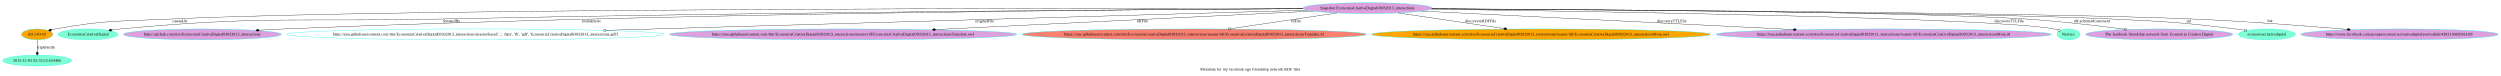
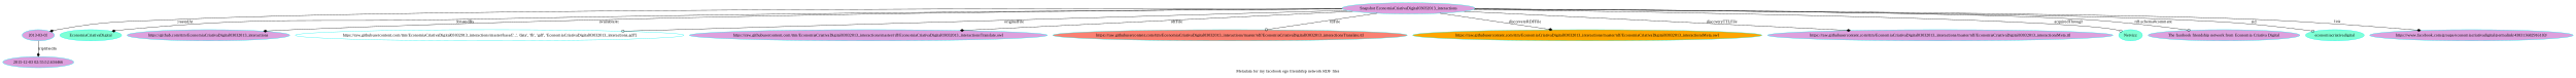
  digraph {
    fontname="Liberation Serif"
    label="Metadata for my facebook ego friendship network RDF files"
    node [color="#02F3F1" fillcolor=plum fontname="Liberation Serif" style=filled]
    edge [arrowhead=diamond fontname="Liberation Serif"]
    "Snapshot EconomiaCriativaDigital03032013_interactions" [color="#02F3DD"]
-   n2 [fillcolor=orange label="2013-03-03"]
+   n2 [label="2013-03-03"]
    n3 [fillcolor=aquamarine label=EconomiaCriativaDigital]
    n4 [label="https://github.com/ttm/EconomiaCriativaDigital03032013_interactions"]
    n5 [fillcolor=white label="https://raw.githubusercontent.com/ttm/EconomiaCriativaDigital03032013_interactions/master/base/['..', 'data', 'fb', 'gdf', 'EconomiaCriativaDigital03032013_interactions.gdf']"]
    n6 [label="https://raw.githubusercontent.com/ttm/EconomiaCriativaDigital03032013_interactions/master/rdf/EconomiaCriativaDigital03032013_interactionsTranslate.owl"]
    n7 [fillcolor=salmon label="https://raw.githubusercontent.com/ttm/EconomiaCriativaDigital03032013_interactions/master/rdf/EconomiaCriativaDigital03032013_interactionsTranslate.ttl"]
    n8 [fillcolor=orange label="https://raw.githubusercontent.com/ttm/EconomiaCriativaDigital03032013_interactions/master/rdf/EconomiaCriativaDigital03032013_interactionsMeta.owl"]
    n9 [label="https://raw.githubusercontent.com/ttm/EconomiaCriativaDigital03032013_interactions/master/rdf/EconomiaCriativaDigital03032013_interactionsMeta.ttl"]
    n10 [fillcolor=aquamarine label=Netvizz]
    n11 [label="The facebook friendship network from Economia Criativa Digital"]
    n12 [fillcolor=aquamarine label=economiacriativadigital]
    n13 [label="https://www.facebook.com/groups/economiacriativadigital/permalink/438313682916103/"]
-   n14 [fillcolor=aquamarine label="2015-12-03 02:55:52.634466"]
+   n14 [label="2015-12-03 02:55:52.634466"]
    "Snapshot EconomiaCriativaDigital03032013_interactions" -> n2 [label=createdAt]
    "Snapshot EconomiaCriativaDigital03032013_interactions" -> n3 [label=donatedBy]
    "Snapshot EconomiaCriativaDigital03032013_interactions" -> n4 [label=availableAt]
    "Snapshot EconomiaCriativaDigital03032013_interactions" -> n5 [arrowhead=odot label=originalFile]
    "Snapshot EconomiaCriativaDigital03032013_interactions" -> n6 [label=rdfFile]
    "Snapshot EconomiaCriativaDigital03032013_interactions" -> n7 [arrowhead=odot label=ttlFile]
    "Snapshot EconomiaCriativaDigital03032013_interactions" -> n8 [label=discorveryRDFFile]
    "Snapshot EconomiaCriativaDigital03032013_interactions" -> n9 [label=discoveryTTLFile]
-   "Snapshot EconomiaCriativaDigital03032013_interactions" -> n10 [arrowhead=odot label=discoveryTTLFile]
+   "Snapshot EconomiaCriativaDigital03032013_interactions" -> n10 [arrowhead=odot label=acquiredThrough]
    "Snapshot EconomiaCriativaDigital03032013_interactions" -> n11 [arrowhead=odot label="rdf-schema#comment"]
    "Snapshot EconomiaCriativaDigital03032013_interactions" -> n12 [arrowhead=odot label=sid]
    "Snapshot EconomiaCriativaDigital03032013_interactions" -> n13 [label=link]
    n2 -> n14 [label=triplifiedIn]
  }
